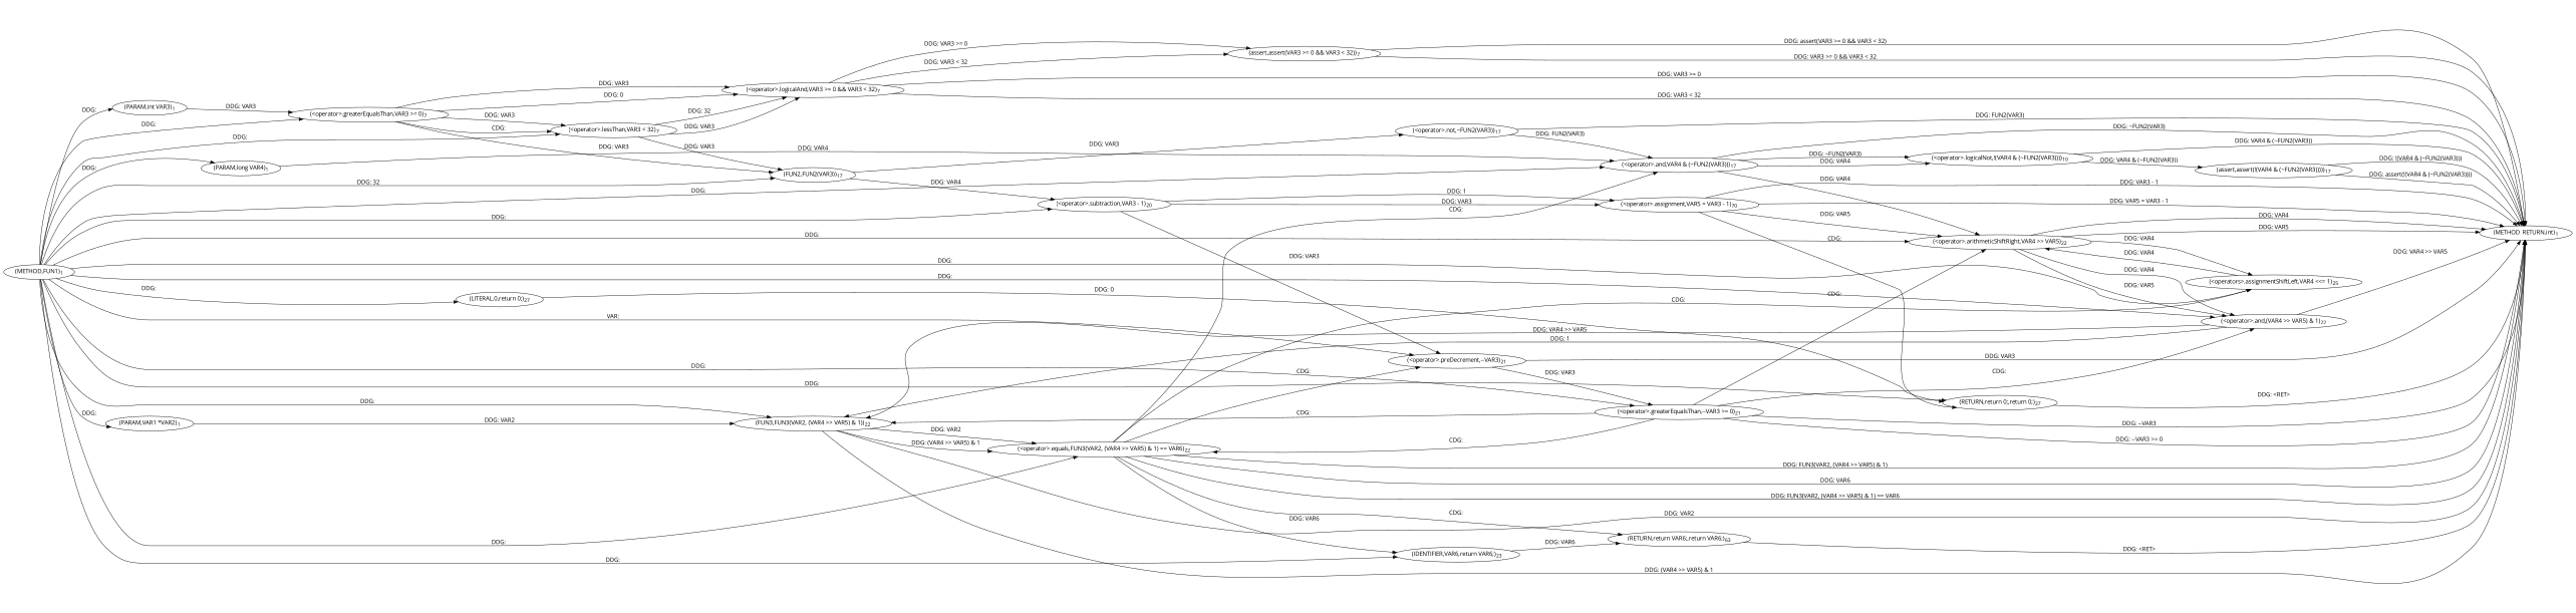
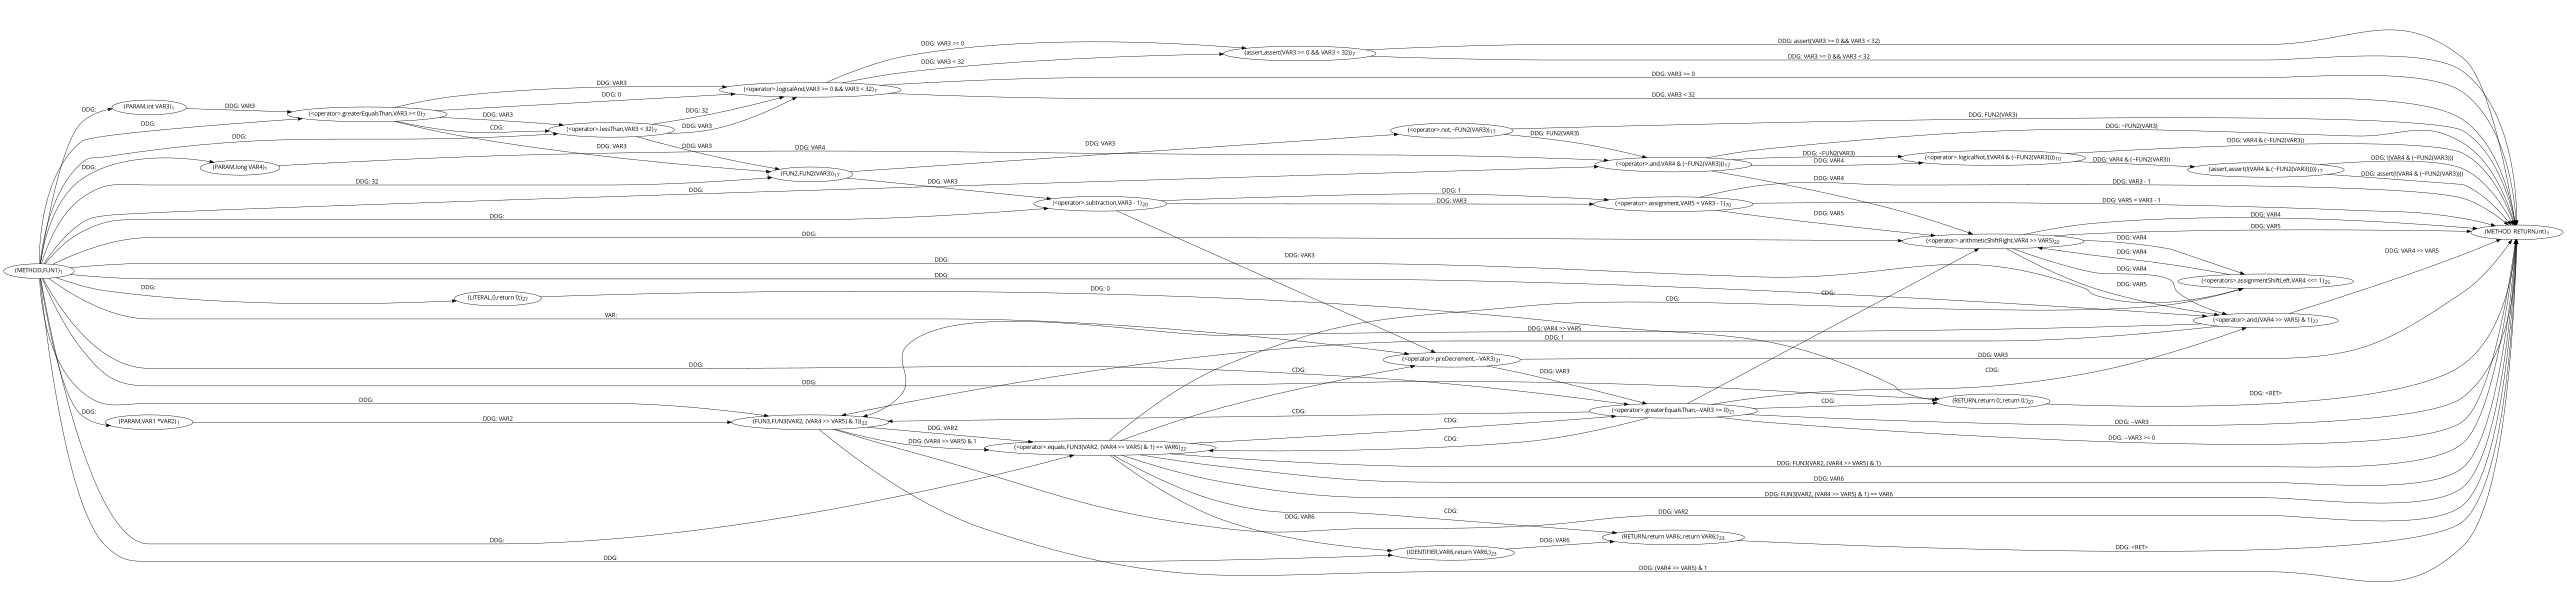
  digraph {
    fontname="Open Sans"
    rankdir=LR
    node [fontname="Open Sans"]
    edge [fontname="Open Sans"]
    n1 [label=<(METHOD,FUN1)<SUB>1</SUB>>]
    n2 [label=<(PARAM,VAR1 *VAR2)<SUB>1</SUB>>]
    n3 [label=<(PARAM,int VAR3)<SUB>1</SUB>>]
    n4 [label=<(PARAM,long VAR4)<SUB>1</SUB>>]
    n5 [label=<(RETURN,return 0;,return 0;)<SUB>27</SUB>>]
    n6 [label=<(&lt;operator&gt;.greaterEqualsThan,--VAR3 &gt;= 0)<SUB>21</SUB>>]
    n7 [label=<(LITERAL,0,return 0;)<SUB>27</SUB>>]
    n8 [label=<(&lt;operator&gt;.subtraction,VAR3 - 1)<SUB>20</SUB>>]
    n9 [label=<(&lt;operators&gt;.assignmentShiftLeft,VAR4 &lt;&lt;= 1)<SUB>25</SUB>>]
    n10 [label=<(&lt;operator&gt;.greaterEqualsThan,VAR3 &gt;= 0)<SUB>7</SUB>>]
    n11 [label=<(&lt;operator&gt;.lessThan,VAR3 &lt; 32)<SUB>7</SUB>>]
    n12 [label=<(&lt;operator&gt;.and,VAR4 &amp; (~FUN2(VAR3)))<SUB>17</SUB>>]
    n13 [label=<(&lt;operator&gt;.preDecrement,--VAR3)<SUB>21</SUB>>]
    n14 [label=<(&lt;operator&gt;.equals,FUN3(VAR2, (VAR4 &gt;&gt; VAR5) &amp; 1) == VAR6)<SUB>22</SUB>>]
    n15 [label=<(FUN2,FUN2(VAR3))<SUB>17</SUB>>]
    n16 [label=<(FUN3,FUN3(VAR2, (VAR4 &gt;&gt; VAR5) &amp; 1))<SUB>22</SUB>>]
    n17 [label=<(IDENTIFIER,VAR6,return VAR6;)<SUB>23</SUB>>]
    n18 [label=<(&lt;operator&gt;.and,(VAR4 &gt;&gt; VAR5) &amp; 1)<SUB>22</SUB>>]
    n19 [label=<(&lt;operator&gt;.arithmeticShiftRight,VAR4 &gt;&gt; VAR5)<SUB>22</SUB>>]
    n20 [label=<(METHOD_RETURN,int)<SUB>1</SUB>>]
    n21 [label=<(&lt;operator&gt;.assignment,VAR5 = VAR3 - 1)<SUB>70</SUB>>]
    n22 [label=<(&lt;operator&gt;.logicalAnd,VAR3 &gt;= 0 &amp;&amp; VAR3 &lt; 32)<SUB>7</SUB>>]
    n23 [label=<(&lt;operator&gt;.logicalNot,!(VAR4 &amp; (~FUN2(VAR3))))<SUB>10</SUB>>]
-   n24 [label=<(RETURN,return VAR6;,return VAR6;)<SUB>63</SUB>>]
+   n24 [label=<(RETURN,return VAR6;,return VAR6;)<SUB>23</SUB>>]
    n25 [label=<(&lt;operator&gt;.not,~FUN2(VAR3))<SUB>17</SUB>>]
    n26 [label=<(assert,assert(VAR3 &gt;= 0 &amp;&amp; VAR3 &lt; 32))<SUB>7</SUB>>]
    n27 [label=<(assert,assert(!(VAR4 &amp; (~FUN2(VAR3)))))<SUB>17</SUB>>]
    n1 -> n2 [label="DDG: "]
    n1 -> n3 [label="DDG: "]
    n1 -> n4 [label="DDG: "]
    n1 -> n5 [label="DDG: "]
    n1 -> n6 [label="DDG: "]
    n1 -> n7 [label="DDG: "]
    n1 -> n8 [label="DDG: "]
    n1 -> n9 [label="DDG: "]
    n1 -> n10 [label="DDG: "]
    n1 -> n11 [label="DDG: "]
    n1 -> n12 [label="DDG: "]
    n1 -> n13 [label="VAR: "]
    n1 -> n14 [label="DDG: "]
    n1 -> n15 [label="DDG: 32"]
    n1 -> n16 [label="DDG: "]
    n1 -> n17 [label="DDG: "]
    n1 -> n18 [label="DDG: "]
    n1 -> n19 [label="DDG: "]
    n2 -> n16 [label="DDG: VAR2"]
    n3 -> n10 [label="DDG: VAR3"]
    n4 -> n12 [label="DDG: VAR4"]
    n5 -> n20 [label="DDG: &lt;RET&gt;"]
-   n21 -> n5 [label="CDG: "]
+   n6 -> n5 [label="CDG: "]
    n6 -> n14 [label="CDG: "]
    n6 -> n16 [label="CDG: "]
    n6 -> n18 [label="CDG: "]
    n6 -> n19 [label="CDG: "]
    n6 -> n20 [label="DDG: --VAR3"]
    n6 -> n20 [label="DDG: --VAR3 &gt;= 0"]
    n7 -> n5 [label="DDG: 0"]
    n8 -> n13 [label="DDG: VAR3"]
    n8 -> n21 [label="DDG: VAR3"]
    n8 -> n21 [label="DDG: 1"]
    n9 -> n19 [label="DDG: VAR4"]
    n10 -> n11 [label="DDG: VAR3"]
    n10 -> n11 [label="CDG: "]
    n10 -> n15 [label="DDG: VAR3"]
    n10 -> n22 [label="DDG: VAR3"]
    n10 -> n22 [label="DDG: 0"]
    n11 -> n15 [label="DDG: VAR3"]
    n11 -> n22 [label="DDG: VAR3"]
    n11 -> n22 [label="DDG: 32"]
    n12 -> n19 [label="DDG: VAR4"]
    n12 -> n20 [label="DDG: ~FUN2(VAR3)"]
    n12 -> n23 [label="DDG: VAR4"]
    n12 -> n23 [label="DDG: ~FUN2(VAR3)"]
    n13 -> n6 [label="DDG: VAR3"]
    n13 -> n20 [label="DDG: VAR3"]
-   n14 -> n12 [label="CDG: "]
+   n14 -> n6 [label="CDG: "]
    n14 -> n9 [label="CDG: "]
    n14 -> n13 [label="CDG: "]
    n14 -> n17 [label="DDG: VAR6"]
    n14 -> n20 [label="DDG: FUN3(VAR2, (VAR4 &gt;&gt; VAR5) &amp; 1)"]
    n14 -> n20 [label="DDG: VAR6"]
    n14 -> n20 [label="DDG: FUN3(VAR2, (VAR4 &gt;&gt; VAR5) &amp; 1) == VAR6"]
    n14 -> n24 [label="CDG: "]
-   n15 -> n8 [label="DDG: VAR4"]
+   n15 -> n8 [label="DDG: VAR3"]
    n15 -> n25 [label="DDG: VAR3"]
    n16 -> n14 [label="DDG: VAR2"]
    n16 -> n14 [label="DDG: (VAR4 &gt;&gt; VAR5) &amp; 1"]
    n16 -> n20 [label="DDG: VAR2"]
    n16 -> n20 [label="DDG: (VAR4 &gt;&gt; VAR5) &amp; 1"]
    n17 -> n24 [label="DDG: VAR6"]
    n18 -> n16 [label="DDG: VAR4 &gt;&gt; VAR5"]
    n18 -> n16 [label="DDG: 1"]
    n18 -> n20 [label="DDG: VAR4 &gt;&gt; VAR5"]
    n19 -> n9 [label="DDG: VAR4"]
    n19 -> n18 [label="DDG: VAR4"]
    n19 -> n18 [label="DDG: VAR5"]
    n19 -> n20 [label="DDG: VAR4"]
    n19 -> n20 [label="DDG: VAR5"]
    n21 -> n19 [label="DDG: VAR5"]
    n21 -> n20 [label="DDG: VAR3 - 1"]
    n21 -> n20 [label="DDG: VAR5 = VAR3 - 1"]
    n22 -> n20 [label="DDG: VAR3 &gt;= 0"]
    n22 -> n20 [label="DDG: VAR3 &lt; 32"]
    n22 -> n26 [label="DDG: VAR3 &gt;= 0"]
    n22 -> n26 [label="DDG: VAR3 &lt; 32"]
    n23 -> n20 [label="DDG: VAR4 &amp; (~FUN2(VAR3))"]
    n23 -> n27 [label="DDG: VAR4 &amp; (~FUN2(VAR3))"]
    n24 -> n20 [label="DDG: &lt;RET&gt;"]
    n25 -> n12 [label="DDG: FUN2(VAR3)"]
    n25 -> n20 [label="DDG: FUN2(VAR3)"]
    n26 -> n20 [label="DDG: VAR3 &gt;= 0 &amp;&amp; VAR3 &lt; 32"]
    n26 -> n20 [label="DDG: assert(VAR3 &gt;= 0 &amp;&amp; VAR3 &lt; 32)"]
    n27 -> n20 [label="DDG: !(VAR4 &amp; (~FUN2(VAR3)))"]
    n27 -> n20 [label="DDG: assert(!(VAR4 &amp; (~FUN2(VAR3))))"]
  }
